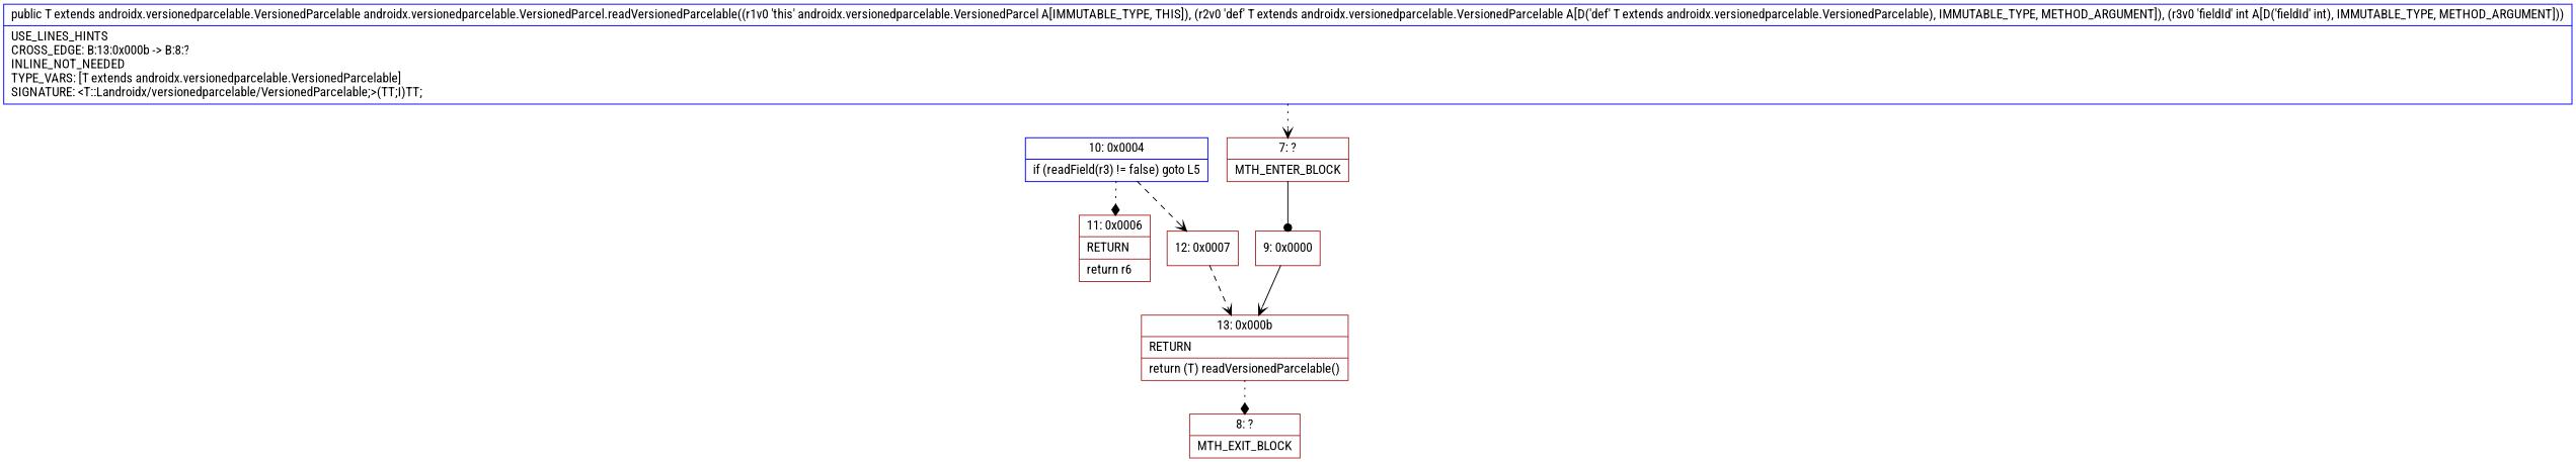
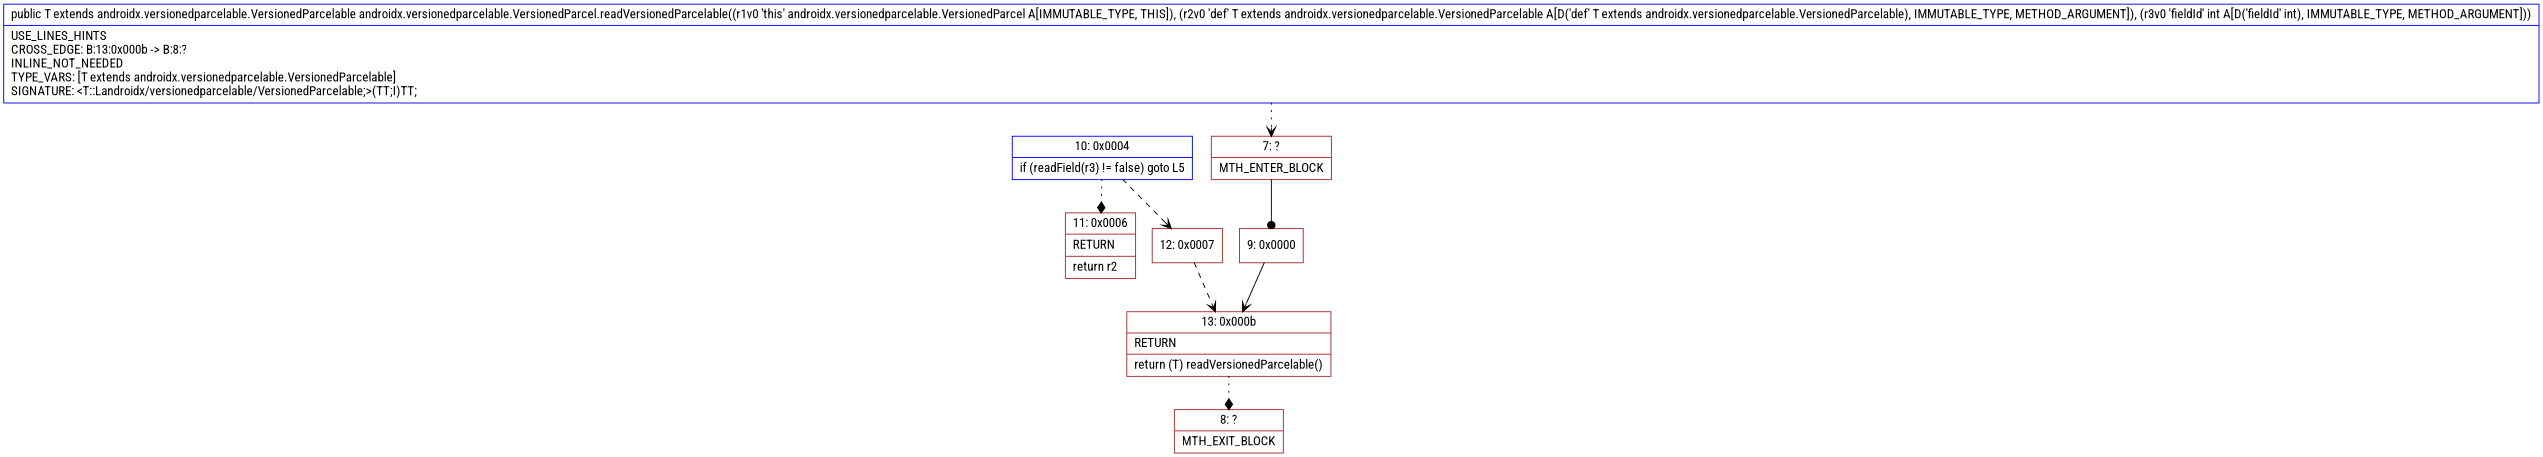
  digraph {
    fontname="Roboto Condensed"
    node [color=brown fontname="Roboto Condensed" shape=record]
    edge [arrowhead=vee fontname="Roboto Condensed" style=dotted]
    n1 [label="{7\:\ ?|MTH_ENTER_BLOCK\l}"]
    n2 [label="{9\:\ 0x0000}"]
    n3 [label="{13\:\ 0x000b|RETURN\l|return (T) readVersionedParcelable()\l}"]
    n4 [color=blue label="{10\:\ 0x0004|if (readField(r3) != false) goto L5\l}"]
-   n5 [label="{11\:\ 0x0006|RETURN\l|return r6\l}"]
+   n5 [label="{11\:\ 0x0006|RETURN\l|return r2\l}"]
    n6 [label="{12\:\ 0x0007}"]
    n7 [label="{8\:\ ?|MTH_EXIT_BLOCK\l}"]
    n8 [color=blue label="{public T extends androidx.versionedparcelable.VersionedParcelable androidx.versionedparcelable.VersionedParcel.readVersionedParcelable((r1v0 'this' androidx.versionedparcelable.VersionedParcel A[IMMUTABLE_TYPE, THIS]), (r2v0 'def' T extends androidx.versionedparcelable.VersionedParcelable A[D('def' T extends androidx.versionedparcelable.VersionedParcelable), IMMUTABLE_TYPE, METHOD_ARGUMENT]), (r3v0 'fieldId' int A[D('fieldId' int), IMMUTABLE_TYPE, METHOD_ARGUMENT]))  | USE_LINES_HINTS\lCROSS_EDGE: B:13:0x000b \-\> B:8:?\lINLINE_NOT_NEEDED\lTYPE_VARS: [T extends androidx.versionedparcelable.VersionedParcelable]\lSIGNATURE: \<T::Landroidx\/versionedparcelable\/VersionedParcelable;\>(TT;I)TT;\l}"]
    n1 -> n2 [arrowhead=dot style=solid]
    n2 -> n3 [style=solid]
    n3 -> n7 [arrowhead=diamond]
    n4 -> n5 [arrowhead=diamond]
    n4 -> n6 [style=dashed]
    n6 -> n3 [style=dashed]
    n8 -> n1
  }
